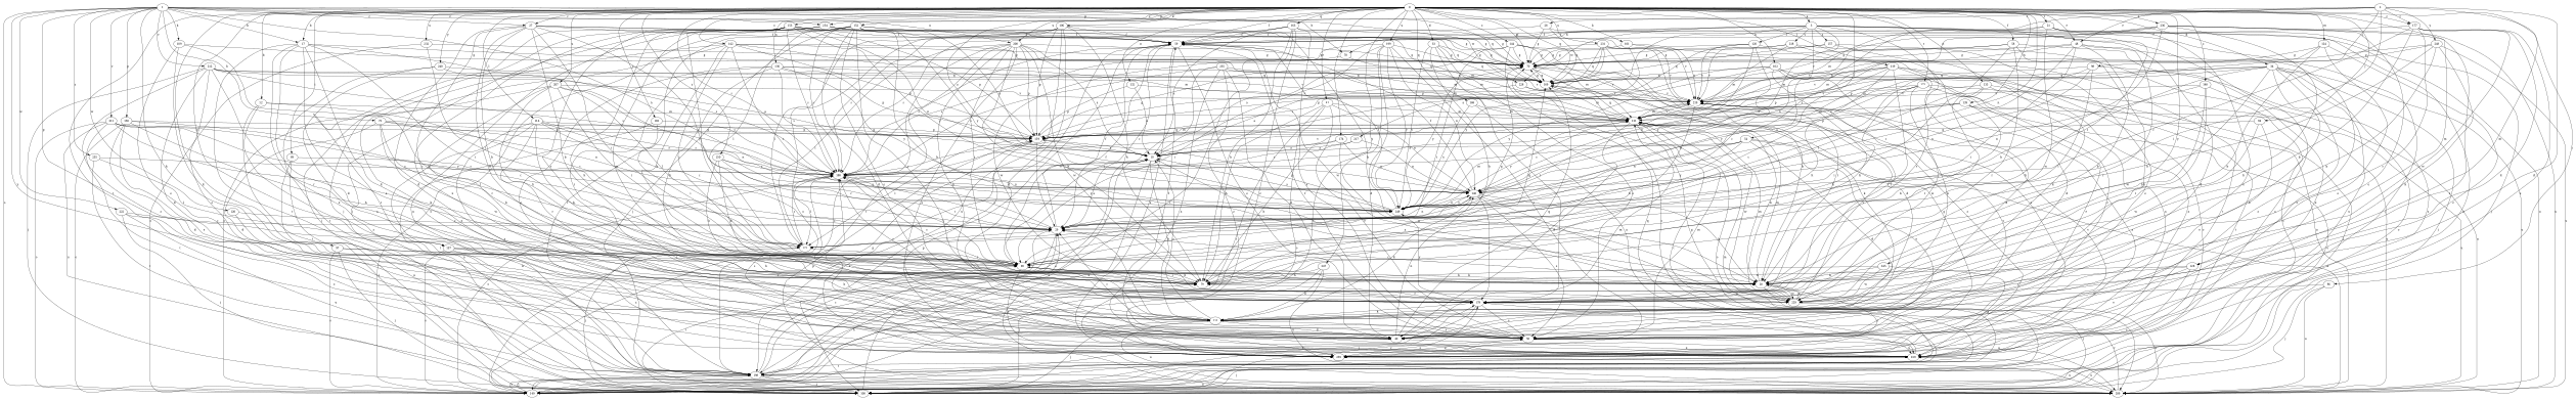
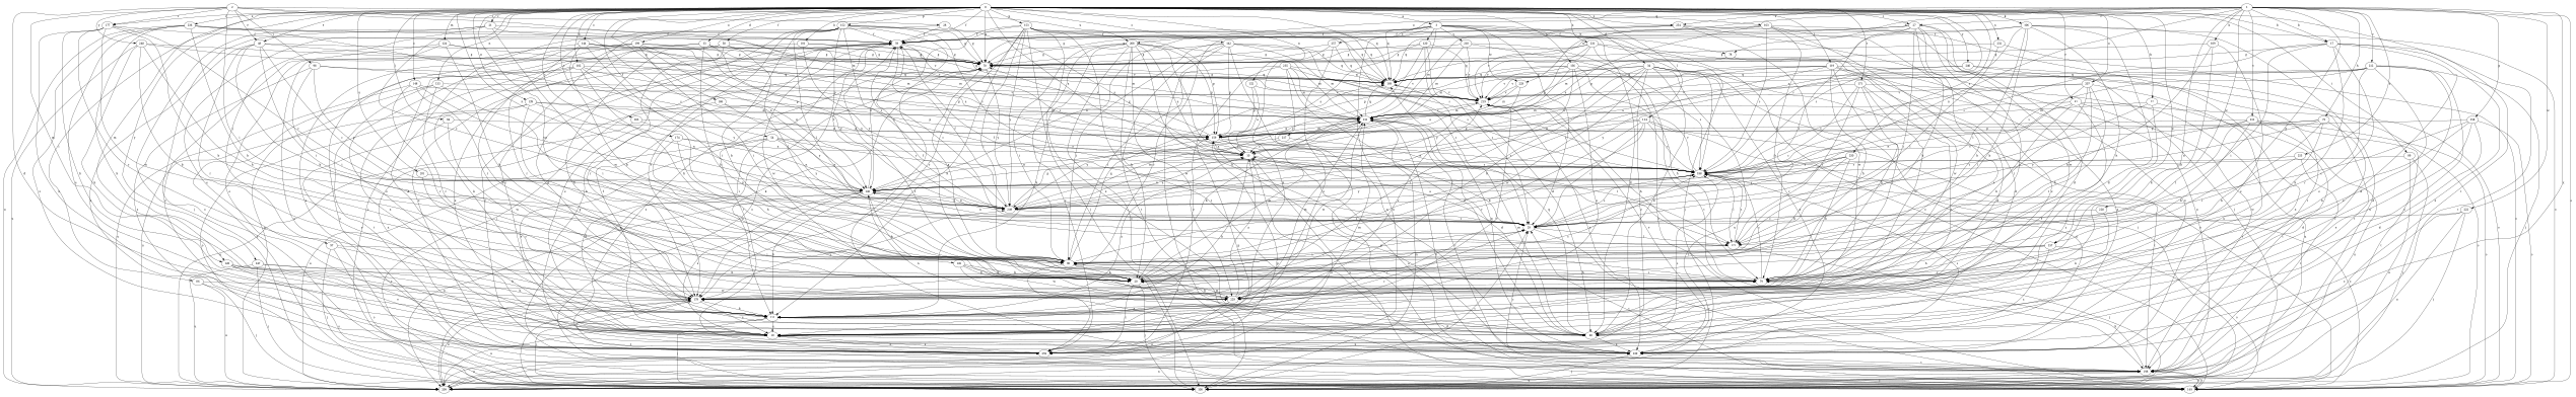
  strict digraph {
    fontname="Noto Serif"
    node [fontname="Noto Serif"]
    edge [fontname="Noto Serif"]
    0
    3
    10
    12
    17
    21
    27
    33
    34
    41
    48
    54
    58
    59
    70
    86
    89
    94
    97
    101
    102
    106
    114
    119
    124
    128
    132
    133
    136
    139
    140
    142
    144
    148
    152
    153
    157
    163
    168
    169
    171
    174
    177
    183
    188
    198
    199
+   201
    207
    231
    232
    236
    240
    245
    247
    250
    254
    78
    149
    228
    40
    29
    100
    120
    178
    209
    217
    218
    257
    111
    131
    259
    239
    90
    50
    229
    20
    79
    249
    219
    121
    159
    235
    1
    73
    109
    158
    208
    211
    212
    220
    222
    255
    2
    28
    98
    248
    0 -> 3 [label=a]
    0 -> 10 [label=a]
    0 -> 12 [label=b]
    0 -> 17 [label=b]
    0 -> 21 [label=c]
    0 -> 27 [label=c]
    0 -> 33 [label=d]
    0 -> 34 [label=d]
    0 -> 41 [label=e]
    0 -> 48 [label=e]
    0 -> 54 [label=f]
    0 -> 58 [label=f]
    0 -> 59 [label=f]
    0 -> 70 [label=g]
    0 -> 86 [label=i]
    0 -> 89 [label=i]
    0 -> 94 [label=j]
    0 -> 97 [label=j]
    0 -> 101 [label=k]
    0 -> 102 [label=k]
    0 -> 106 [label=k]
    0 -> 114 [label=l]
    0 -> 119 [label=l]
    0 -> 124 [label=m]
    0 -> 128 [label=m]
    0 -> 132 [label=n]
    0 -> 133 [label=n]
    0 -> 136 [label=n]
    0 -> 139 [label=n]
    0 -> 140 [label=n]
    0 -> 142 [label=o]
    0 -> 144 [label=o]
    0 -> 148 [label=o]
    0 -> 152 [label=p]
    0 -> 153 [label=p]
    0 -> 157 [label=p]
    0 -> 163 [label=q]
    0 -> 168 [label=q]
    0 -> 169 [label=q]
    0 -> 171 [label=r]
    0 -> 174 [label=r]
    0 -> 177 [label=r]
    0 -> 183 [label=s]
    0 -> 188 [label=s]
    0 -> 198 [label=t]
    0 -> 199 [label=u]
+   0 -> 201 [label=u]
    0 -> 207 [label=u]
    0 -> 231 [label=x]
    0 -> 232 [label=x]
    0 -> 236 [label=x]
    0 -> 240 [label=y]
    0 -> 245 [label=y]
    0 -> 247 [label=y]
    0 -> 250 [label=z]
    0 -> 254 [label=z]
    3 -> 59 [label=f]
    3 -> 140 [label=n]
    3 -> 78 [label=h]
    3 -> 149 [label=o]
    3 -> 228 [label=w]
    3 -> 40 [label=d]
    3 -> 29 [label=c]
    3 -> 100 [label=j]
    3 -> 120 [label=l]
    3 -> 178 [label=r]
    3 -> 209 [label=u]
    3 -> 217 [label=v]
    3 -> 218 [label=v]
    3 -> 257 [label=z]
    10 -> 188 [label=s]
    10 -> 209 [label=u]
    10 -> 111 [label=k]
    12 -> 198 [label=t]
    12 -> 29 [label=c]
    12 -> 131 [label=m]
    12 -> 259 [label=z]
    17 -> 70 [label=g]
    17 -> 188 [label=s]
    17 -> 198 [label=t]
    17 -> 40 [label=d]
    17 -> 111 [label=k]
    17 -> 239 [label=x]
    17 -> 90 [label=i]
    17 -> 50 [label=e]
    21 -> 59 [label=f]
    21 -> 140 [label=n]
    21 -> 149 [label=o]
    21 -> 100 [label=j]
    21 -> 50 [label=e]
    21 -> 229 [label=w]
    27 -> 59 [label=f]
    27 -> 70 [label=g]
    27 -> 169 [label=q]
    27 -> 40 [label=d]
    27 -> 29 [label=c]
    27 -> 178 [label=r]
    27 -> 90 [label=i]
    27 -> 229 [label=w]
    27 -> 20 [label=b]
    27 -> 79 [label=h]
    33 -> 70 [label=g]
    33 -> 169 [label=q]
    33 -> 178 [label=r]
    33 -> 50 [label=e]
    33 -> 79 [label=h]
    33 -> 249 [label=y]
    34 -> 10 [label=a]
    34 -> 169 [label=q]
    34 -> 149 [label=o]
    34 -> 40 [label=d]
    34 -> 100 [label=j]
    34 -> 209 [label=u]
    34 -> 131 [label=m]
    34 -> 259 [label=z]
    34 -> 239 [label=x]
    34 -> 229 [label=w]
    34 -> 20 [label=b]
    41 -> 140 [label=n]
    41 -> 198 [label=t]
    41 -> 149 [label=o]
    41 -> 131 [label=m]
    41 -> 50 [label=e]
    41 -> 79 [label=h]
    48 -> 70 [label=g]
    48 -> 29 [label=c]
    48 -> 178 [label=r]
    48 -> 259 [label=z]
    48 -> 90 [label=i]
    48 -> 20 [label=b]
    48 -> 219 [label=v]
    54 -> 10 [label=a]
    54 -> 140 [label=n]
    54 -> 188 [label=s]
    54 -> 40 [label=d]
    54 -> 209 [label=u]
    54 -> 50 [label=e]
    54 -> 249 [label=y]
    58 -> 70 [label=g]
    58 -> 178 [label=r]
    58 -> 111 [label=k]
    58 -> 131 [label=m]
    58 -> 239 [label=x]
    58 -> 121 [label=l]
    59 -> 70 [label=g]
    59 -> 188 [label=s]
    59 -> 198 [label=t]
    59 -> 29 [label=c]
    59 -> 100 [label=j]
    59 -> 259 [label=z]
    59 -> 50 [label=e]
    59 -> 229 [label=w]
    70 -> 169 [label=q]
    70 -> 111 [label=k]
    70 -> 259 [label=z]
    70 -> 249 [label=y]
    86 -> 100 [label=j]
    86 -> 209 [label=u]
    86 -> 229 [label=w]
    89 -> 188 [label=s]
    89 -> 100 [label=j]
    89 -> 209 [label=u]
    94 -> 50 [label=e]
    94 -> 229 [label=w]
    94 -> 159 [label=p]
    97 -> 149 [label=o]
    97 -> 100 [label=j]
    97 -> 111 [label=k]
    97 -> 90 [label=i]
    101 -> 70 [label=g]
    101 -> 259 [label=z]
    101 -> 249 [label=y]
    101 -> 219 [label=v]
    102 -> 169 [label=q]
    102 -> 209 [label=u]
    102 -> 111 [label=k]
    102 -> 239 [label=x]
    102 -> 20 [label=b]
    102 -> 249 [label=y]
    102 -> 159 [label=p]
    106 -> 59 [label=f]
    106 -> 188 [label=s]
    106 -> 149 [label=o]
    106 -> 40 [label=d]
    106 -> 209 [label=u]
    106 -> 20 [label=b]
    106 -> 79 [label=h]
    106 -> 121 [label=l]
    106 -> 159 [label=p]
    114 -> 140 [label=n]
    114 -> 188 [label=s]
    114 -> 198 [label=t]
    114 -> 29 [label=c]
    114 -> 178 [label=r]
    114 -> 239 [label=x]
    114 -> 20 [label=b]
    114 -> 159 [label=p]
    119 -> 140 [label=n]
    119 -> 169 [label=q]
    119 -> 149 [label=o]
    119 -> 40 [label=d]
    119 -> 178 [label=r]
    119 -> 239 [label=x]
    119 -> 79 [label=h]
    119 -> 249 [label=y]
    119 -> 219 [label=v]
    124 -> 70 [label=g]
    124 -> 131 [label=m]
    124 -> 259 [label=z]
    124 -> 50 [label=e]
    124 -> 20 [label=b]
    128 -> 149 [label=o]
    128 -> 178 [label=r]
    128 -> 50 [label=e]
    128 -> 79 [label=h]
    132 -> 10 [label=a]
    132 -> 219 [label=v]
    132 -> 159 [label=p]
    133 -> 198 [label=t]
    133 -> 100 [label=j]
    133 -> 178 [label=r]
    133 -> 90 [label=i]
    133 -> 219 [label=v]
    136 -> 169 [label=q]
    136 -> 188 [label=s]
    136 -> 178 [label=r]
    136 -> 50 [label=e]
    136 -> 79 [label=h]
    136 -> 249 [label=y]
    136 -> 219 [label=v]
    136 -> 159 [label=p]
    139 -> 140 [label=n]
    139 -> 149 [label=o]
    139 -> 209 [label=u]
    139 -> 131 [label=m]
    139 -> 20 [label=b]
    139 -> 159 [label=p]
    140 -> 59 [label=f]
    140 -> 178 [label=r]
    140 -> 209 [label=u]
    140 -> 111 [label=k]
    140 -> 50 [label=e]
    140 -> 20 [label=b]
    140 -> 249 [label=y]
    142 -> 70 [label=g]
    142 -> 169 [label=q]
    142 -> 149 [label=o]
    142 -> 29 [label=c]
    142 -> 100 [label=j]
    142 -> 131 [label=m]
    142 -> 90 [label=i]
    142 -> 20 [label=b]
    142 -> 159 [label=p]
    144 -> 10 [label=a]
    144 -> 70 [label=g]
    144 -> 149 [label=o]
    144 -> 178 [label=r]
    144 -> 131 [label=m]
    144 -> 90 [label=i]
    144 -> 20 [label=b]
    148 -> 140 [label=n]
    148 -> 178 [label=r]
    148 -> 209 [label=u]
    148 -> 20 [label=b]
    148 -> 219 [label=v]
    152 -> 10 [label=a]
    152 -> 59 [label=f]
    152 -> 70 [label=g]
    152 -> 188 [label=s]
    152 -> 198 [label=t]
    152 -> 149 [label=o]
    152 -> 40 [label=d]
    152 -> 100 [label=j]
    152 -> 178 [label=r]
    152 -> 50 [label=e]
    152 -> 20 [label=b]
    152 -> 249 [label=y]
    152 -> 121 [label=l]
    153 -> 59 [label=f]
    153 -> 140 [label=n]
    153 -> 169 [label=q]
    153 -> 188 [label=s]
    153 -> 198 [label=t]
    153 -> 100 [label=j]
    153 -> 178 [label=r]
    153 -> 111 [label=k]
    153 -> 239 [label=x]
    153 -> 90 [label=i]
    153 -> 249 [label=y]
    153 -> 159 [label=p]
    157 -> 149 [label=o]
    157 -> 178 [label=r]
    157 -> 259 [label=z]
    157 -> 90 [label=i]
    157 -> 79 [label=h]
    163 -> 10 [label=a]
    163 -> 59 [label=f]
    163 -> 188 [label=s]
    163 -> 198 [label=t]
    163 -> 259 [label=z]
    163 -> 50 [label=e]
    163 -> 79 [label=h]
    163 -> 219 [label=v]
    168 -> 131 [label=m]
    168 -> 239 [label=x]
    168 -> 249 [label=y]
    169 -> 70 [label=g]
    169 -> 219 [label=v]
    171 -> 29 [label=c]
    171 -> 209 [label=u]
    171 -> 50 [label=e]
    171 -> 229 [label=w]
    171 -> 79 [label=h]
    171 -> 219 [label=v]
    171 -> 121 [label=l]
    174 -> 10 [label=a]
    174 -> 140 [label=n]
    174 -> 229 [label=w]
    174 -> 79 [label=h]
    177 -> 59 [label=f]
    177 -> 29 [label=c]
    177 -> 178 [label=r]
    177 -> 111 [label=k]
    177 -> 239 [label=x]
    177 -> 229 [label=w]
    177 -> 20 [label=b]
    183 -> 209 [label=u]
    183 -> 90 [label=i]
    183 -> 159 [label=p]
    188 -> 140 [label=n]
    188 -> 149 [label=o]
    188 -> 249 [label=y]
    188 -> 219 [label=v]
    188 -> 121 [label=l]
    198 -> 10 [label=a]
    198 -> 149 [label=o]
    198 -> 29 [label=c]
    198 -> 100 [label=j]
    198 -> 209 [label=u]
    198 -> 79 [label=h]
    199 -> 70 [label=g]
    199 -> 140 [label=n]
    199 -> 188 [label=s]
    199 -> 149 [label=o]
    199 -> 40 [label=d]
    199 -> 259 [label=z]
    199 -> 90 [label=i]
    199 -> 249 [label=y]
+   201 -> 140 [label=n]
+   201 -> 178 [label=r]
    207 -> 188 [label=s]
    207 -> 178 [label=r]
    207 -> 239 [label=x]
    207 -> 90 [label=i]
    207 -> 79 [label=h]
    207 -> 219 [label=v]
    207 -> 121 [label=l]
    231 -> 70 [label=g]
    231 -> 169 [label=q]
    231 -> 188 [label=s]
    231 -> 40 [label=d]
    231 -> 239 [label=x]
    231 -> 219 [label=v]
    231 -> 159 [label=p]
    232 -> 70 [label=g]
    232 -> 149 [label=o]
    232 -> 121 [label=l]
    236 -> 59 [label=f]
    236 -> 188 [label=s]
    236 -> 209 [label=u]
    236 -> 111 [label=k]
    236 -> 259 [label=z]
    236 -> 50 [label=e]
    236 -> 79 [label=h]
    236 -> 219 [label=v]
    240 -> 169 [label=q]
    240 -> 198 [label=t]
    240 -> 239 [label=x]
    240 -> 249 [label=y]
    245 -> 239 [label=x]
    245 -> 229 [label=w]
    245 -> 20 [label=b]
    245 -> 79 [label=h]
    247 -> 100 [label=j]
    247 -> 209 [label=u]
    247 -> 111 [label=k]
    247 -> 79 [label=h]
    250 -> 188 [label=s]
    250 -> 29 [label=c]
    250 -> 20 [label=b]
    250 -> 79 [label=h]
    250 -> 249 [label=y]
    254 -> 59 [label=f]
    254 -> 70 [label=g]
    254 -> 100 [label=j]
    254 -> 209 [label=u]
    254 -> 131 [label=m]
    254 -> 229 [label=w]
    78 -> 131 [label=m]
    78 -> 229 [label=w]
    149 -> 10 [label=a]
    149 -> 70 [label=g]
    149 -> 198 [label=t]
    149 -> 29 [label=c]
    149 -> 178 [label=r]
    228 -> 10 [label=a]
    228 -> 131 [label=m]
    228 -> 219 [label=v]
    40 -> 59 [label=f]
    40 -> 140 [label=n]
    40 -> 169 [label=q]
    40 -> 131 [label=m]
    40 -> 239 [label=x]
    29 -> 10 [label=a]
    29 -> 59 [label=f]
    29 -> 140 [label=n]
    29 -> 188 [label=s]
    29 -> 149 [label=o]
    29 -> 121 [label=l]
    100 -> 29 [label=c]
    100 -> 178 [label=r]
    100 -> 131 [label=m]
    100 -> 90 [label=i]
    120 -> 10 [label=a]
    120 -> 70 [label=g]
    120 -> 40 [label=d]
    120 -> 29 [label=c]
    120 -> 249 [label=y]
    120 -> 219 [label=v]
    178 -> 188 [label=s]
    178 -> 100 [label=j]
    178 -> 209 [label=u]
    178 -> 111 [label=k]
    178 -> 50 [label=e]
    178 -> 249 [label=y]
    209 -> 178 [label=r]
    209 -> 239 [label=x]
    209 -> 159 [label=p]
    217 -> 10 [label=a]
    217 -> 140 [label=n]
    217 -> 188 [label=s]
    218 -> 70 [label=g]
    218 -> 198 [label=t]
    218 -> 149 [label=o]
    218 -> 131 [label=m]
    218 -> 219 [label=v]
    257 -> 70 [label=g]
    257 -> 169 [label=q]
    257 -> 111 [label=k]
    257 -> 50 [label=e]
    111 -> 10 [label=a]
    111 -> 40 [label=d]
    111 -> 29 [label=c]
    111 -> 100 [label=j]
    111 -> 209 [label=u]
    111 -> 50 [label=e]
    131 -> 169 [label=q]
    131 -> 198 [label=t]
    131 -> 149 [label=o]
    131 -> 40 [label=d]
    131 -> 229 [label=w]
    131 -> 20 [label=b]
    131 -> 249 [label=y]
    131 -> 219 [label=v]
    131 -> 159 [label=p]
    259 -> 70 [label=g]
    259 -> 188 [label=s]
    259 -> 209 [label=u]
    259 -> 50 [label=e]
    259 -> 159 [label=p]
    239 -> 169 [label=q]
    239 -> 188 [label=s]
    239 -> 198 [label=t]
    239 -> 100 [label=j]
    239 -> 219 [label=v]
    239 -> 159 [label=p]
    90 -> 59 [label=f]
    90 -> 70 [label=g]
    90 -> 169 [label=q]
    90 -> 188 [label=s]
    90 -> 259 [label=z]
    90 -> 20 [label=b]
    90 -> 79 [label=h]
    50 -> 59 [label=f]
    50 -> 29 [label=c]
    50 -> 131 [label=m]
    50 -> 259 [label=z]
    50 -> 239 [label=x]
    50 -> 219 [label=v]
    229 -> 10 [label=a]
    229 -> 209 [label=u]
    229 -> 131 [label=m]
    229 -> 20 [label=b]
    229 -> 219 [label=v]
    20 -> 29 [label=c]
    20 -> 100 [label=j]
    20 -> 131 [label=m]
    20 -> 259 [label=z]
    20 -> 229 [label=w]
    79 -> 188 [label=s]
    79 -> 178 [label=r]
    79 -> 90 [label=i]
    249 -> 10 [label=a]
    249 -> 59 [label=f]
    249 -> 140 [label=n]
    249 -> 29 [label=c]
    249 -> 131 [label=m]
    249 -> 159 [label=p]
    219 -> 131 [label=m]
    219 -> 239 [label=x]
    219 -> 79 [label=h]
    121 -> 188 [label=s]
    121 -> 100 [label=j]
    121 -> 90 [label=i]
    159 -> 10 [label=a]
    159 -> 70 [label=g]
    159 -> 29 [label=c]
    159 -> 131 [label=m]
    159 -> 121 [label=l]
    235 -> 169 [label=q]
    235 -> 188 [label=s]
    235 -> 40 [label=d]
    235 -> 131 [label=m]
    235 -> 259 [label=z]
    235 -> 239 [label=x]
    235 -> 90 [label=i]
    1 -> 17 [label=b]
    1 -> 27 [label=c]
    1 -> 140 [label=n]
    1 -> 157 [label=p]
    1 -> 169 [label=q]
    1 -> 254 [label=z]
    1 -> 78 [label=h]
    1 -> 149 [label=o]
    1 -> 228 [label=w]
    1 -> 111 [label=k]
    1 -> 239 [label=x]
    1 -> 73 [label=h]
    1 -> 109 [label=k]
    1 -> 158 [label=p]
    1 -> 208 [label=u]
    1 -> 211 [label=v]
    1 -> 212 [label=v]
    1 -> 220 [label=w]
    1 -> 222 [label=w]
    1 -> 255 [label=z]
    73 -> 140 [label=n]
    73 -> 188 [label=s]
    73 -> 40 [label=d]
    73 -> 229 [label=w]
    73 -> 79 [label=h]
    73 -> 159 [label=p]
    109 -> 70 [label=g]
    109 -> 111 [label=k]
    109 -> 50 [label=e]
    109 -> 20 [label=b]
    158 -> 149 [label=o]
    158 -> 40 [label=d]
    158 -> 29 [label=c]
    158 -> 50 [label=e]
    158 -> 79 [label=h]
    158 -> 159 [label=p]
    208 -> 10 [label=a]
    208 -> 70 [label=g]
    208 -> 198 [label=t]
    208 -> 149 [label=o]
    208 -> 111 [label=k]
    208 -> 131 [label=m]
    208 -> 259 [label=z]
    208 -> 90 [label=i]
    208 -> 229 [label=w]
    208 -> 79 [label=h]
    208 -> 121 [label=l]
    208 -> 159 [label=p]
    211 -> 198 [label=t]
    211 -> 149 [label=o]
    211 -> 209 [label=u]
    211 -> 20 [label=b]
    211 -> 249 [label=y]
    211 -> 121 [label=l]
    211 -> 159 [label=p]
    212 -> 10 [label=a]
    212 -> 169 [label=q]
    212 -> 188 [label=s]
    212 -> 40 [label=d]
    212 -> 100 [label=j]
    212 -> 178 [label=r]
    212 -> 259 [label=z]
    212 -> 50 [label=e]
    212 -> 219 [label=v]
    220 -> 29 [label=c]
    220 -> 111 [label=k]
    222 -> 29 [label=c]
    222 -> 100 [label=j]
    222 -> 209 [label=u]
    222 -> 259 [label=z]
    255 -> 188 [label=s]
    255 -> 198 [label=t]
    255 -> 121 [label=l]
    2 -> 48 [label=e]
    2 -> 128 [label=m]
    2 -> 177 [label=r]
    2 -> 40 [label=d]
    2 -> 131 [label=m]
    2 -> 90 [label=i]
    2 -> 208 [label=u]
    2 -> 28 [label=c]
    2 -> 98 [label=j]
    2 -> 248 [label=y]
    28 -> 59 [label=f]
    28 -> 70 [label=g]
    28 -> 169 [label=q]
    28 -> 29 [label=c]
    98 -> 169 [label=q]
    98 -> 259 [label=z]
    98 -> 90 [label=i]
    98 -> 249 [label=y]
    98 -> 159 [label=p]
    248 -> 70 [label=g]
    248 -> 209 [label=u]
    248 -> 111 [label=k]
    248 -> 20 [label=b]
    248 -> 79 [label=h]
    248 -> 159 [label=p]
  }
